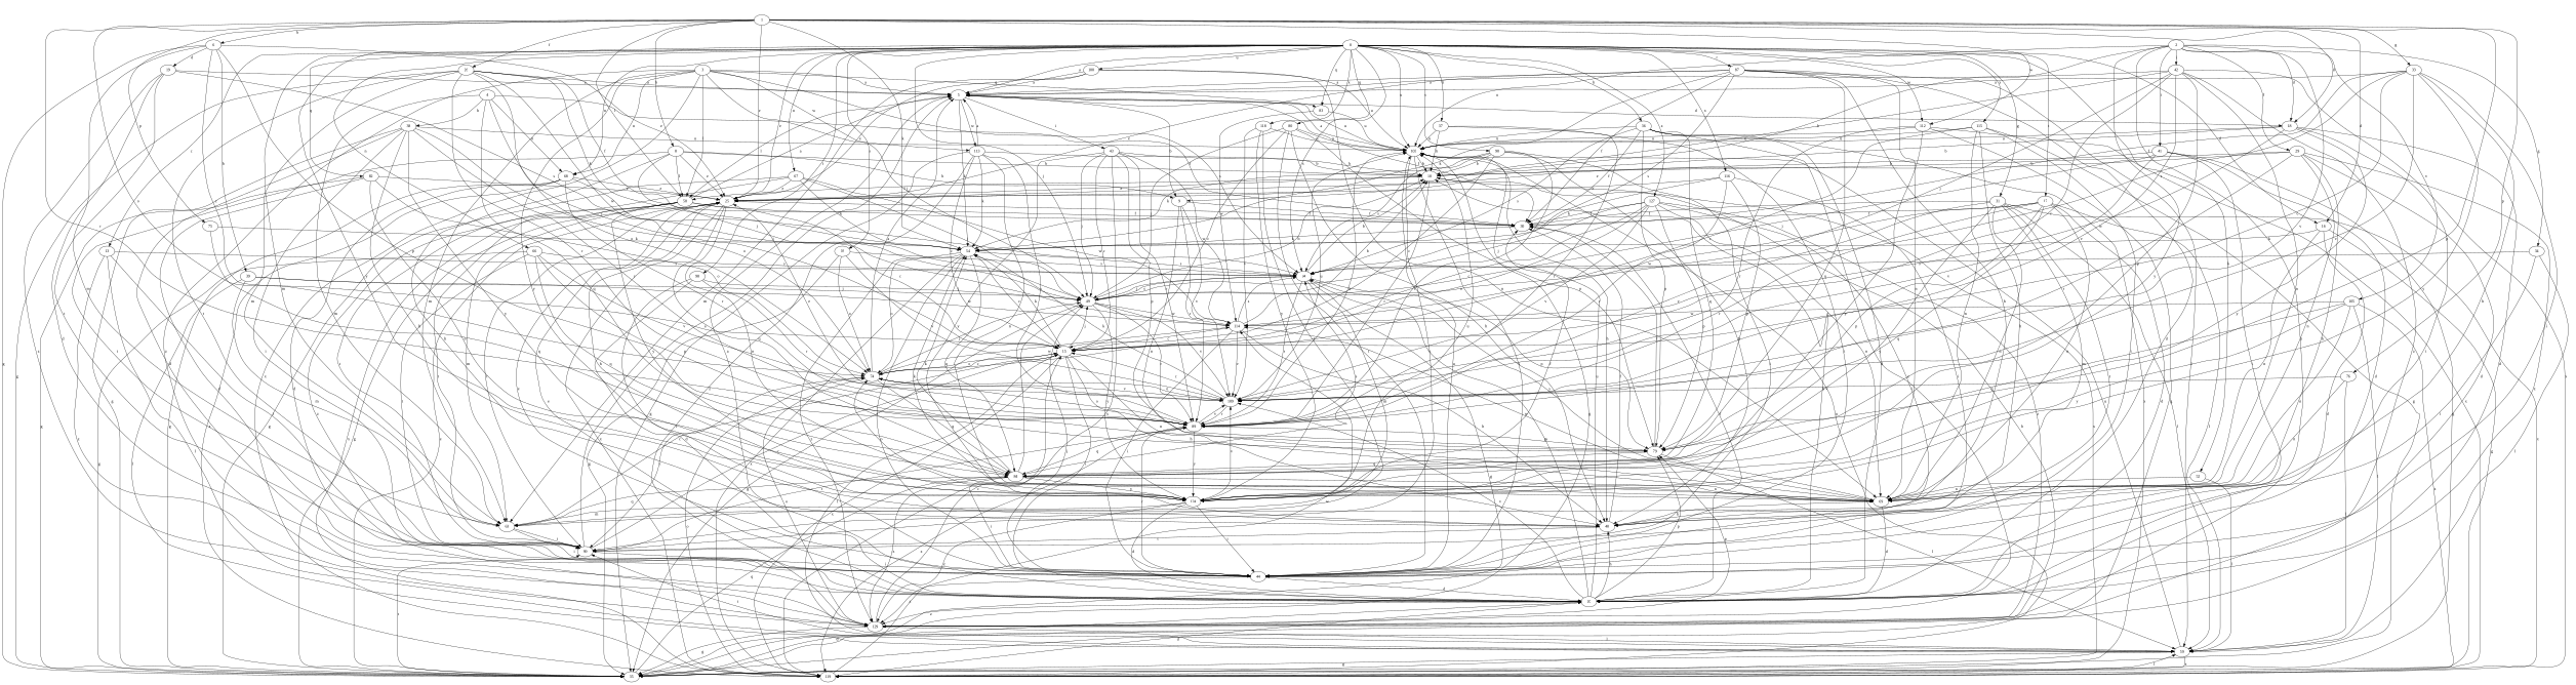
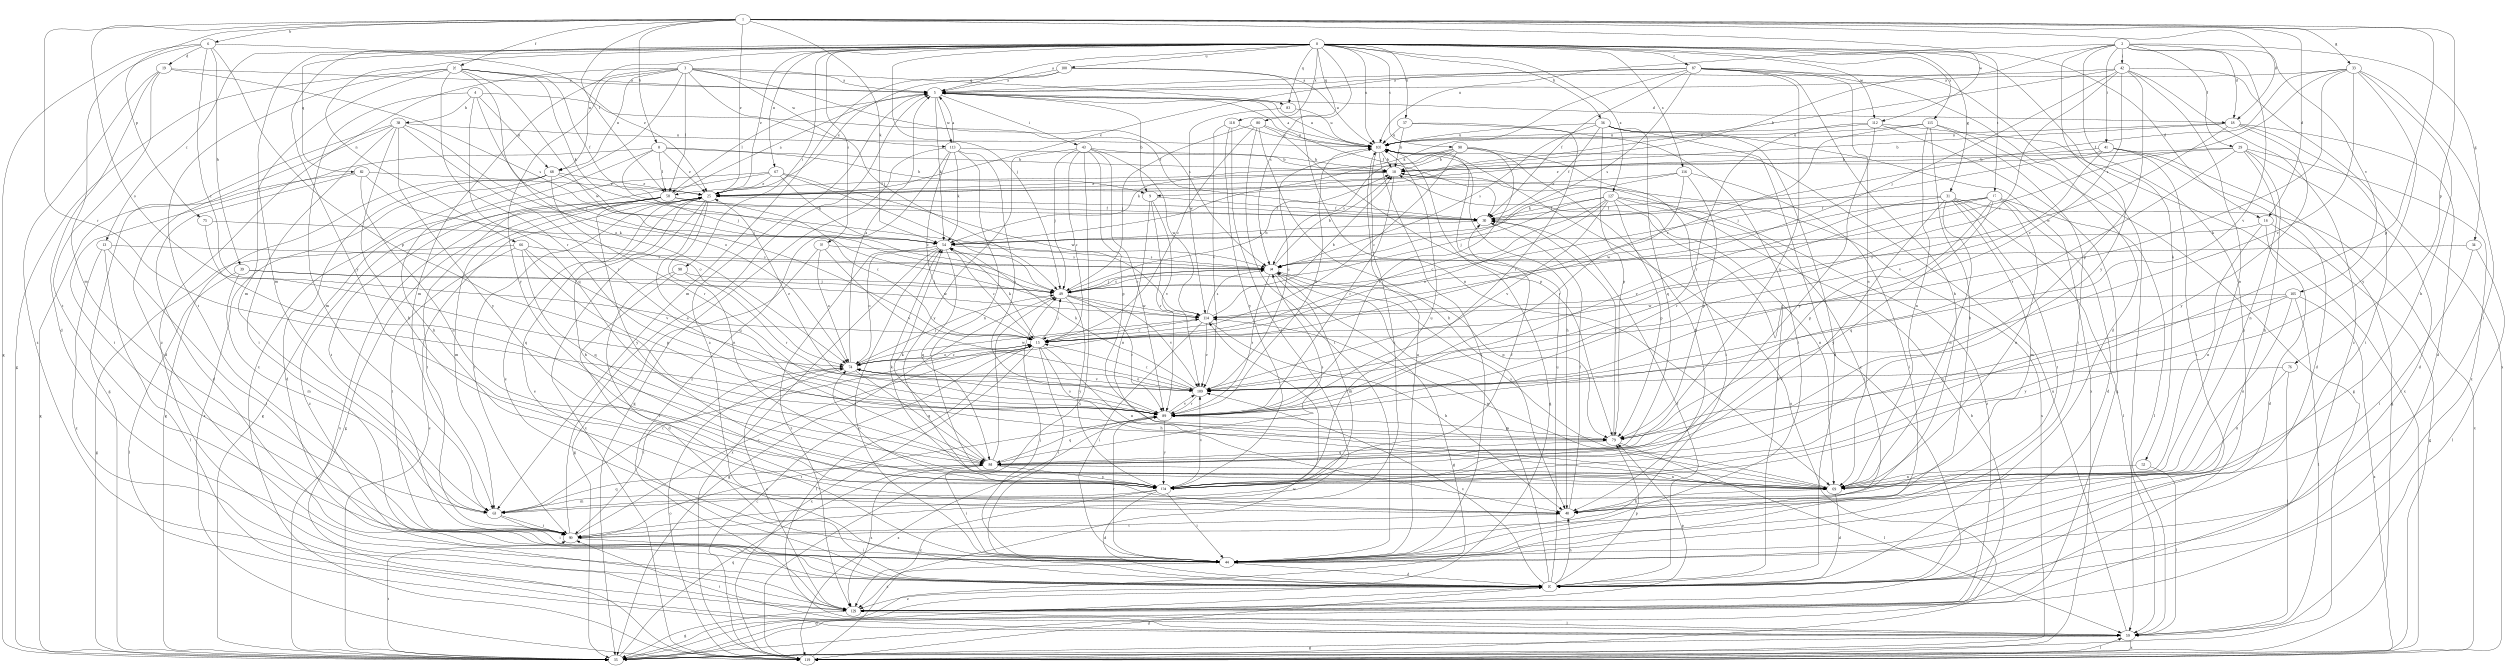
  strict digraph {
    fontname="Liberation Serif"
    node [fontname="Liberation Serif"]
    edge [fontname="Liberation Serif"]
    0
    5
    13
    16
    25
    31
    36
    37
    49
    52
    63
    66
    67
    68
    80
    82
    83
    87
    90
    93
    94
    n22 [label=17]
    98
    100
    103
    112
    115
    116
    118
    124
    127
    18
    54
    58
    9
    113
    30
    43
    129
    44
    59
    35
    69
    20
    119
    84
    40
    99
    109
    79
    89
    10
    114
    15
    74
    1
    6
    8
    26
    33
    75
    76
    19
    39
    2
    29
    34
    41
    42
    105
    3
    4
    38
    0 -> 5 [label=a]
    0 -> 13 [label=c]
    0 -> 16 [label=d]
    0 -> 25 [label=e]
    0 -> 31 [label=g]
    0 -> 36 [label=h]
    0 -> 37 [label=h]
    0 -> 49 [label=j]
    0 -> 52 [label=k]
    0 -> 63 [label=m]
    0 -> 66 [label=n]
    0 -> 67 [label=n]
    0 -> 68 [label=n]
    0 -> 80 [label=q]
    0 -> 82 [label=q]
    0 -> 83 [label=q]
    0 -> 87 [label=r]
    0 -> 90 [label=s]
    0 -> 93 [label=s]
    0 -> 94 [label=s]
    0 -> n22 [label=t]
    0 -> 98 [label=t]
    0 -> 100 [label=u]
    0 -> 103 [label=u]
    0 -> 112 [label=w]
    0 -> 115 [label=x]
    0 -> 116 [label=x]
    0 -> 118 [label=x]
    0 -> 124 [label=y]
    0 -> 127 [label=z]
    5 -> 103 [label=u]
    5 -> 18 [label=d]
    5 -> 54 [label=k]
    5 -> 58 [label=l]
    5 -> 9 [label=b]
    5 -> 113 [label=w]
    5 -> 30 [label=f]
    5 -> 43 [label=i]
    13 -> 94 [label=s]
    13 -> 129 [label=z]
    13 -> 44 [label=i]
    13 -> 59 [label=l]
    16 -> 54 [label=k]
    16 -> 35 [label=g]
    16 -> 69 [label=n]
    16 -> 20 [label=d]
    25 -> 30 [label=f]
    25 -> 35 [label=g]
    25 -> 69 [label=n]
    25 -> 119 [label=x]
    25 -> 84 [label=q]
    25 -> 40 [label=h]
    25 -> 99 [label=t]
    31 -> 63 [label=m]
    31 -> 124 [label=y]
    31 -> 30 [label=f]
    31 -> 59 [label=l]
    31 -> 69 [label=n]
    31 -> 119 [label=x]
    31 -> 99 [label=t]
    31 -> 109 [label=v]
    36 -> 94 [label=s]
    36 -> 103 [label=u]
    36 -> 30 [label=f]
    36 -> 129 [label=z]
    36 -> 20 [label=d]
    36 -> 119 [label=x]
    36 -> 84 [label=q]
    36 -> 79 [label=p]
    37 -> 103 [label=u]
    37 -> 44 [label=i]
    37 -> 89 [label=r]
    37 -> 10 [label=b]
    49 -> 94 [label=s]
    49 -> 124 [label=y]
    49 -> 35 [label=g]
    49 -> 109 [label=v]
    49 -> 89 [label=r]
    49 -> 10 [label=b]
    49 -> 114 [label=w]
    52 -> 59 [label=l]
    52 -> 69 [label=n]
    63 -> 44 [label=i]
    63 -> 84 [label=q]
    63 -> 99 [label=t]
    63 -> 15 [label=c]
    66 -> 94 [label=s]
    66 -> 35 [label=g]
    66 -> 84 [label=q]
    66 -> 99 [label=t]
    66 -> 109 [label=v]
    66 -> 79 [label=p]
    67 -> 25 [label=e]
    67 -> 49 [label=j]
    67 -> 54 [label=k]
    67 -> 35 [label=g]
    67 -> 99 [label=t]
    67 -> 114 [label=w]
    68 -> 25 [label=e]
    68 -> 49 [label=j]
    68 -> 35 [label=g]
    68 -> 20 [label=d]
    68 -> 119 [label=x]
    68 -> 89 [label=r]
    80 -> 49 [label=j]
    80 -> 103 [label=u]
    80 -> 44 [label=i]
    80 -> 40 [label=h]
    80 -> 79 [label=p]
    80 -> 15 [label=c]
    82 -> 25 [label=e]
    82 -> 35 [label=g]
    82 -> 69 [label=n]
    82 -> 20 [label=d]
    82 -> 74 [label=o]
    83 -> 103 [label=u]
    83 -> 114 [label=w]
    87 -> 5 [label=a]
    87 -> 25 [label=e]
    87 -> 94 [label=s]
    87 -> 54 [label=k]
    87 -> 30 [label=f]
    87 -> 59 [label=l]
    87 -> 69 [label=n]
    87 -> 20 [label=d]
    87 -> 84 [label=q]
    87 -> 40 [label=h]
    90 -> 94 [label=s]
    90 -> 54 [label=k]
    90 -> 44 [label=i]
    90 -> 40 [label=h]
    90 -> 89 [label=r]
    90 -> 10 [label=b]
    90 -> 15 [label=c]
    93 -> 94 [label=s]
    93 -> 35 [label=g]
    93 -> 109 [label=v]
    93 -> 74 [label=o]
    94 -> 49 [label=j]
    94 -> 63 [label=m]
    94 -> 35 [label=g]
    94 -> 79 [label=p]
    94 -> 89 [label=r]
    94 -> 10 [label=b]
    n22 -> 30 [label=f]
    n22 -> 59 [label=l]
    n22 -> 69 [label=n]
    n22 -> 20 [label=d]
    n22 -> 84 [label=q]
    n22 -> 79 [label=p]
    n22 -> 89 [label=r]
    n22 -> 114 [label=w]
    98 -> 49 [label=j]
    98 -> 44 [label=i]
    98 -> 20 [label=d]
    98 -> 89 [label=r]
    100 -> 5 [label=a]
    100 -> 25 [label=e]
    100 -> 63 [label=m]
    100 -> 103 [label=u]
    100 -> 69 [label=n]
    103 -> 5 [label=a]
    103 -> 44 [label=i]
    103 -> 35 [label=g]
    103 -> 40 [label=h]
    103 -> 99 [label=t]
    103 -> 10 [label=b]
    112 -> 103 [label=u]
    112 -> 124 [label=y]
    112 -> 35 [label=g]
    112 -> 119 [label=x]
    112 -> 89 [label=r]
    115 -> 103 [label=u]
    115 -> 44 [label=i]
    115 -> 35 [label=g]
    115 -> 69 [label=n]
    115 -> 40 [label=h]
    115 -> 15 [label=c]
    116 -> 25 [label=e]
    116 -> 54 [label=k]
    116 -> 44 [label=i]
    116 -> 79 [label=p]
    116 -> 89 [label=r]
    118 -> 103 [label=u]
    118 -> 124 [label=y]
    118 -> 99 [label=t]
    118 -> 109 [label=v]
    124 -> 63 [label=m]
    124 -> 103 [label=u]
    124 -> 30 [label=f]
    124 -> 129 [label=z]
    124 -> 44 [label=i]
    124 -> 20 [label=d]
    124 -> 109 [label=v]
    124 -> 74 [label=o]
    127 -> 49 [label=j]
    127 -> 30 [label=f]
    127 -> 129 [label=z]
    127 -> 44 [label=i]
    127 -> 69 [label=n]
    127 -> 109 [label=v]
    127 -> 79 [label=p]
    127 -> 15 [label=c]
    127 -> 74 [label=o]
    18 -> 103 [label=u]
    18 -> 124 [label=y]
    18 -> 44 [label=i]
    18 -> 20 [label=d]
    18 -> 10 [label=b]
    18 -> 114 [label=w]
    54 -> 94 [label=s]
    54 -> 129 [label=z]
    54 -> 44 [label=i]
    54 -> 119 [label=x]
    54 -> 84 [label=q]
    54 -> 15 [label=c]
    54 -> 74 [label=o]
    58 -> 5 [label=a]
    58 -> 63 [label=m]
    58 -> 124 [label=y]
    58 -> 30 [label=f]
    58 -> 129 [label=z]
    58 -> 119 [label=x]
    58 -> 99 [label=t]
    58 -> 15 [label=c]
    9 -> 30 [label=f]
    9 -> 69 [label=n]
    9 -> 109 [label=v]
    9 -> 89 [label=r]
    113 -> 5 [label=a]
    113 -> 54 [label=k]
    113 -> 129 [label=z]
    113 -> 35 [label=g]
    113 -> 69 [label=n]
    113 -> 89 [label=r]
    113 -> 10 [label=b]
    113 -> 15 [label=c]
    30 -> 54 [label=k]
    43 -> 49 [label=j]
    43 -> 124 [label=y]
    43 -> 119 [label=x]
    43 -> 79 [label=p]
    43 -> 89 [label=r]
    43 -> 10 [label=b]
    43 -> 114 [label=w]
    43 -> 15 [label=c]
    129 -> 59 [label=l]
    129 -> 35 [label=g]
    129 -> 79 [label=p]
    129 -> 74 [label=o]
    44 -> 25 [label=e]
    44 -> 103 [label=u]
    44 -> 129 [label=z]
    44 -> 20 [label=d]
    44 -> 89 [label=r]
    59 -> 103 [label=u]
    59 -> 35 [label=g]
    59 -> 119 [label=x]
    59 -> 99 [label=t]
    35 -> 25 [label=e]
    35 -> 20 [label=d]
    35 -> 84 [label=q]
    35 -> 99 [label=t]
    35 -> 10 [label=b]
    69 -> 94 [label=s]
    69 -> 54 [label=k]
    69 -> 20 [label=d]
    69 -> 40 [label=h]
    69 -> 114 [label=w]
    20 -> 5 [label=a]
    20 -> 25 [label=e]
    20 -> 49 [label=j]
    20 -> 94 [label=s]
    20 -> 103 [label=u]
    20 -> 30 [label=f]
    20 -> 129 [label=z]
    20 -> 40 [label=h]
    20 -> 109 [label=v]
    20 -> 79 [label=p]
    20 -> 10 [label=b]
    119 -> 103 [label=u]
    119 -> 59 [label=l]
    119 -> 20 [label=d]
    119 -> 114 [label=w]
-   129 -> 15 [label=c]
+   119 -> 15 [label=c]
    119 -> 74 [label=o]
    84 -> 49 [label=j]
    84 -> 94 [label=s]
    84 -> 124 [label=y]
    84 -> 54 [label=k]
    84 -> 129 [label=z]
    84 -> 44 [label=i]
    84 -> 69 [label=n]
    40 -> 30 [label=f]
    40 -> 99 [label=t]
    99 -> 5 [label=a]
    99 -> 44 [label=i]
    99 -> 89 [label=r]
    99 -> 15 [label=c]
    109 -> 25 [label=e]
    109 -> 103 [label=u]
    109 -> 54 [label=k]
    109 -> 89 [label=r]
    109 -> 15 [label=c]
    109 -> 74 [label=o]
    79 -> 30 [label=f]
    79 -> 59 [label=l]
    79 -> 84 [label=q]
    89 -> 103 [label=u]
    89 -> 124 [label=y]
    89 -> 119 [label=x]
    89 -> 84 [label=q]
    89 -> 109 [label=v]
    89 -> 79 [label=p]
    89 -> 74 [label=o]
    10 -> 25 [label=e]
    10 -> 58 [label=l]
    10 -> 119 [label=x]
    10 -> 89 [label=r]
    114 -> 94 [label=s]
    114 -> 44 [label=i]
    114 -> 40 [label=h]
    114 -> 109 [label=v]
    114 -> 10 [label=b]
    114 -> 15 [label=c]
    15 -> 49 [label=j]
    15 -> 54 [label=k]
    15 -> 44 [label=i]
    15 -> 59 [label=l]
    15 -> 69 [label=n]
    15 -> 119 [label=x]
    15 -> 40 [label=h]
    15 -> 74 [label=o]
    74 -> 5 [label=a]
    74 -> 49 [label=j]
    74 -> 84 [label=q]
    74 -> 99 [label=t]
    74 -> 109 [label=v]
    74 -> 114 [label=w]
    74 -> 15 [label=c]
    1 -> 16 [label=d]
    1 -> 25 [label=e]
    1 -> 112 [label=w]
    1 -> 18 [label=d]
    1 -> 54 [label=k]
    1 -> 58 [label=l]
    1 -> 79 [label=p]
    1 -> 89 [label=r]
    1 -> 74 [label=o]
    1 -> 6 [label=b]
    1 -> 8 [label=b]
    1 -> 26 [label=f]
    1 -> 33 [label=g]
    1 -> 75 [label=p]
    1 -> 76 [label=p]
    6 -> 25 [label=e]
    6 -> 63 [label=m]
    6 -> 35 [label=g]
    6 -> 79 [label=p]
    6 -> 15 [label=c]
    6 -> 19 [label=d]
    6 -> 39 [label=h]
    8 -> 25 [label=e]
    8 -> 49 [label=j]
    8 -> 58 [label=l]
    8 -> 9 [label=b]
    8 -> 40 [label=h]
    8 -> 99 [label=t]
    8 -> 10 [label=b]
    26 -> 5 [label=a]
    26 -> 63 [label=m]
    26 -> 54 [label=k]
    26 -> 30 [label=f]
    26 -> 35 [label=g]
    26 -> 99 [label=t]
    26 -> 89 [label=r]
    26 -> 114 [label=w]
    26 -> 15 [label=c]
    33 -> 5 [label=a]
    33 -> 94 [label=s]
    33 -> 124 [label=y]
    33 -> 30 [label=f]
    33 -> 44 [label=i]
    33 -> 40 [label=h]
    33 -> 109 [label=v]
    33 -> 15 [label=c]
    75 -> 54 [label=k]
    75 -> 84 [label=q]
    76 -> 59 [label=l]
    76 -> 69 [label=n]
    76 -> 109 [label=v]
    19 -> 5 [label=a]
    19 -> 94 [label=s]
    19 -> 129 [label=z]
    19 -> 20 [label=d]
    19 -> 99 [label=t]
    39 -> 49 [label=j]
    39 -> 63 [label=m]
    39 -> 59 [label=l]
    39 -> 114 [label=w]
    2 -> 103 [label=u]
    2 -> 124 [label=y]
    2 -> 18 [label=d]
    2 -> 9 [label=b]
    2 -> 129 [label=z]
    2 -> 109 [label=v]
    2 -> 29 [label=f]
    2 -> 34 [label=g]
    2 -> 41 [label=i]
    2 -> 42 [label=i]
    2 -> 105 [label=v]
    29 -> 25 [label=e]
    29 -> 129 [label=z]
    29 -> 69 [label=n]
    29 -> 20 [label=d]
    29 -> 40 [label=h]
    29 -> 89 [label=r]
    29 -> 10 [label=b]
    34 -> 94 [label=s]
    34 -> 44 [label=i]
    34 -> 59 [label=l]
    41 -> 49 [label=j]
    41 -> 44 [label=i]
    41 -> 35 [label=g]
    41 -> 20 [label=d]
    41 -> 109 [label=v]
    41 -> 10 [label=b]
    42 -> 5 [label=a]
    42 -> 25 [label=e]
    42 -> 49 [label=j]
    42 -> 129 [label=z]
    42 -> 69 [label=n]
    42 -> 119 [label=x]
    42 -> 109 [label=v]
    42 -> 79 [label=p]
    42 -> 15 [label=c]
    105 -> 124 [label=y]
    105 -> 59 [label=l]
    105 -> 69 [label=n]
    105 -> 119 [label=x]
    105 -> 84 [label=q]
    105 -> 114 [label=w]
    3 -> 5 [label=a]
    3 -> 49 [label=j]
    3 -> 63 [label=m]
    3 -> 68 [label=n]
    3 -> 83 [label=q]
    3 -> 94 [label=s]
    3 -> 124 [label=y]
    3 -> 58 [label=l]
    3 -> 113 [label=w]
    3 -> 129 [label=z]
    3 -> 119 [label=x]
    4 -> 63 [label=m]
    4 -> 68 [label=n]
    4 -> 30 [label=f]
    4 -> 84 [label=q]
    4 -> 74 [label=o]
    4 -> 38 [label=h]
    38 -> 103 [label=u]
    38 -> 124 [label=y]
    38 -> 44 [label=i]
    38 -> 35 [label=g]
    38 -> 20 [label=d]
    38 -> 40 [label=h]
    38 -> 89 [label=r]
    38 -> 74 [label=o]
  }
